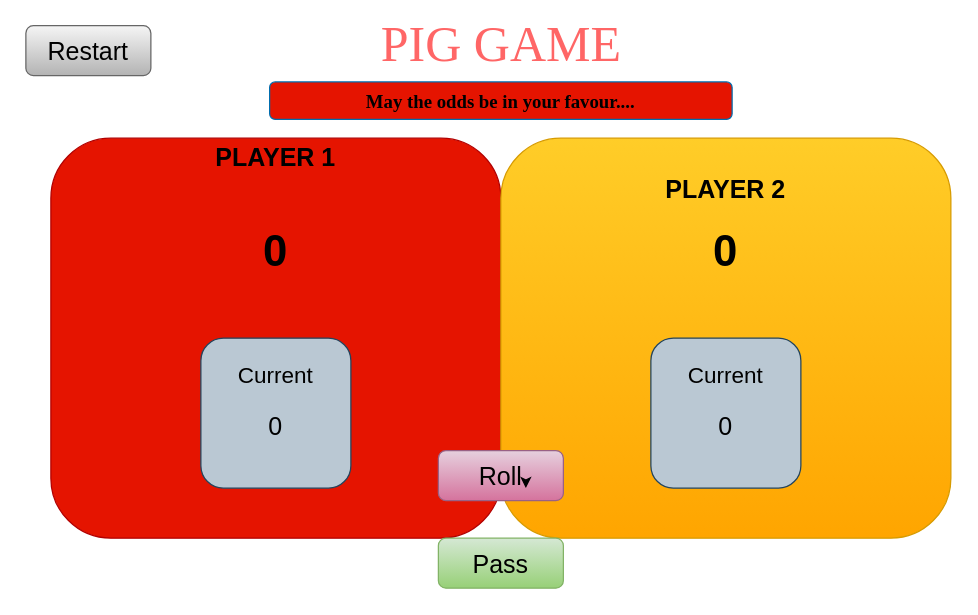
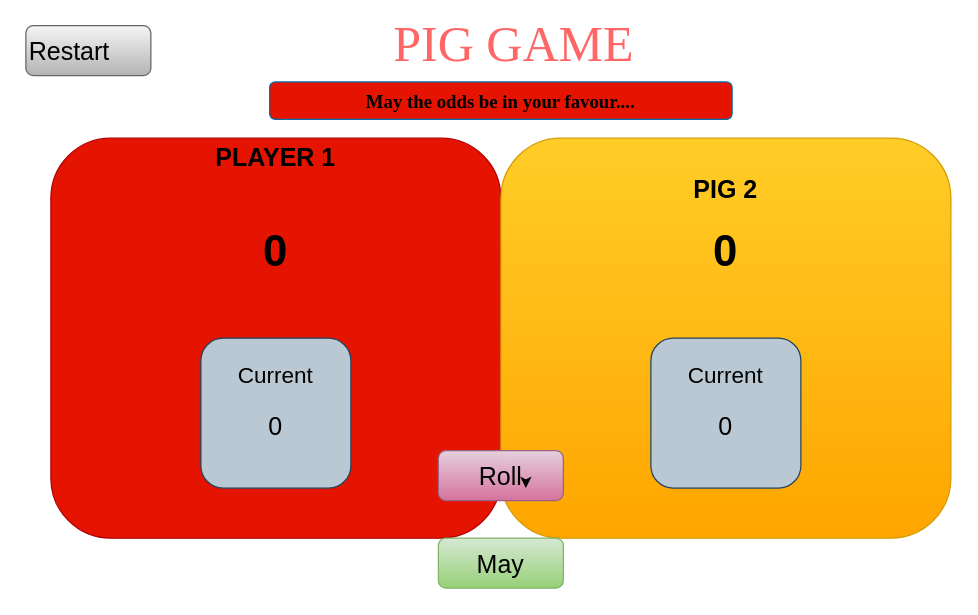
  <mxCell id="0" />
  <mxCell id="1" parent="0" />
  <mxCell id="2" value="&lt;b&gt;&lt;font style=&quot;font-size: 15px&quot; color=&quot;#000000&quot;&gt;May the odds be in your favour....&lt;/font&gt;&lt;/b&gt;" style="rounded=1;whiteSpace=wrap;html=1;fontFamily=Times New Roman;fillColor=#e51400;strokeColor=#006EAF;fontColor=#ffffff;" parent="1" vertex="1"><mxGeometry x="215" y="65" width="370" height="30" as="geometry" /></mxCell>
- <mxCell id="3" value="&lt;font color=&quot;#ff6666&quot; style=&quot;font-size: 40px&quot;&gt;PIG GAME&lt;/font&gt;" style="text;html=1;align=center;verticalAlign=middle;resizable=0;points=[];autosize=1;strokeColor=none;fontFamily=Times New Roman;" parent="1" vertex="1"><mxGeometry x="295" y="20" width="210" height="30" as="geometry" /></mxCell>
+ <mxCell id="3" value="&lt;font color=&quot;#ff6666&quot; style=&quot;font-size: 40px&quot;&gt;PIG GAME&lt;/font&gt;" style="text;html=1;align=center;verticalAlign=middle;resizable=0;points=[];autosize=1;strokeColor=none;fontFamily=Times New Roman;" parent="1" vertex="1"><mxGeometry x="305" y="20" width="210" height="30" as="geometry" /></mxCell>
  <mxCell id="4" value="" style="rounded=1;whiteSpace=wrap;html=1;fillColor=#e51400;strokeColor=#B20000;fontColor=#ffffff;" vertex="1" parent="1"><mxGeometry x="40" y="110" width="360" height="320" as="geometry" /></mxCell>
  <mxCell id="5" value="&lt;font style=&quot;font-size: 20px&quot; color=&quot;#000000&quot;&gt;&lt;b&gt;PLAYER 1&lt;/b&gt;&lt;/font&gt;" style="text;html=1;strokeColor=none;fillColor=none;align=center;verticalAlign=middle;whiteSpace=wrap;rounded=0;" vertex="1" parent="1"><mxGeometry x="160" y="115" width="120" height="20" as="geometry" /></mxCell>
  <mxCell id="6" value="&lt;b&gt;&lt;font color=&quot;#000000&quot; style=&quot;font-size: 35px&quot;&gt;0&lt;/font&gt;&lt;/b&gt;" style="text;html=1;strokeColor=none;fillColor=none;align=center;verticalAlign=middle;whiteSpace=wrap;rounded=0;" vertex="1" parent="1"><mxGeometry x="190" y="180" width="60" height="40" as="geometry" /></mxCell>
  <mxCell id="7" value="" style="rounded=1;whiteSpace=wrap;html=1;fillColor=#bac8d3;strokeColor=#23445d;" vertex="1" parent="1"><mxGeometry x="160" y="270" width="120" height="120" as="geometry" /></mxCell>
  <mxCell id="8" value="Current" style="text;html=1;strokeColor=none;fillColor=none;align=center;verticalAlign=middle;whiteSpace=wrap;rounded=0;fontSize=18;fontColor=#000000;" vertex="1" parent="1"><mxGeometry x="195" y="290" width="50" height="20" as="geometry" /></mxCell>
  <mxCell id="9" value="0" style="text;html=1;strokeColor=none;fillColor=none;align=center;verticalAlign=middle;whiteSpace=wrap;rounded=0;fontSize=20;fontColor=#000000;" vertex="1" parent="1"><mxGeometry x="200" y="330" width="40" height="20" as="geometry" /></mxCell>
  <mxCell id="10" value="" style="rounded=1;whiteSpace=wrap;html=1;fillColor=#ffcd28;strokeColor=#d79b00;gradientColor=#ffa500;" vertex="1" parent="1"><mxGeometry x="400" y="110" width="360" height="320" as="geometry" /></mxCell>
- <mxCell id="11" value="&lt;font style=&quot;font-size: 20px&quot; color=&quot;#000000&quot;&gt;&lt;b&gt;PLAYER 2&lt;/b&gt;&lt;/font&gt;" style="text;html=1;strokeColor=none;fillColor=none;align=center;verticalAlign=middle;whiteSpace=wrap;rounded=0;" vertex="1" parent="1"><mxGeometry x="520" y="140" width="120" height="20" as="geometry" /></mxCell>
+ <mxCell id="11" value="&lt;font style=&quot;font-size: 20px&quot; color=&quot;#000000&quot;&gt;&lt;b&gt;PIG 2&lt;/b&gt;&lt;/font&gt;" style="text;html=1;strokeColor=none;fillColor=none;align=center;verticalAlign=middle;whiteSpace=wrap;rounded=0;" vertex="1" parent="1"><mxGeometry x="520" y="140" width="120" height="20" as="geometry" /></mxCell>
  <mxCell id="12" value="&lt;b&gt;&lt;font color=&quot;#000000&quot; style=&quot;font-size: 35px&quot;&gt;0&lt;/font&gt;&lt;/b&gt;" style="text;html=1;strokeColor=none;fillColor=none;align=center;verticalAlign=middle;whiteSpace=wrap;rounded=0;" vertex="1" parent="1"><mxGeometry x="550" y="180" width="60" height="40" as="geometry" /></mxCell>
  <mxCell id="13" value="" style="rounded=1;whiteSpace=wrap;html=1;fillColor=#bac8d3;strokeColor=#23445d;" vertex="1" parent="1"><mxGeometry x="520" y="270" width="120" height="120" as="geometry" /></mxCell>
  <mxCell id="14" value="Current" style="text;html=1;strokeColor=none;fillColor=none;align=center;verticalAlign=middle;whiteSpace=wrap;rounded=0;fontSize=18;fontColor=#000000;" vertex="1" parent="1"><mxGeometry x="555" y="290" width="50" height="20" as="geometry" /></mxCell>
  <mxCell id="15" value="0" style="text;html=1;strokeColor=none;fillColor=none;align=center;verticalAlign=middle;whiteSpace=wrap;rounded=0;fontSize=20;fontColor=#000000;" vertex="1" parent="1"><mxGeometry x="560" y="330" width="40" height="20" as="geometry" /></mxCell>
  <mxCell id="16" value="" style="rounded=1;whiteSpace=wrap;html=1;fontSize=20;gradientColor=#d5739d;fillColor=#e6d0de;strokeColor=#996185;" vertex="1" parent="1"><mxGeometry x="350" y="360" width="100" height="40" as="geometry" /></mxCell>
  <mxCell id="17" value="Roll" style="text;html=1;strokeColor=none;fillColor=none;align=center;verticalAlign=middle;whiteSpace=wrap;rounded=0;fontSize=20;fontColor=#000000;" vertex="1" parent="1"><mxGeometry x="380" y="370" width="40" height="20" as="geometry" /></mxCell>
  <mxCell id="18" value="" style="rounded=1;whiteSpace=wrap;html=1;fontSize=20;gradientColor=#97d077;fillColor=#d5e8d4;strokeColor=#82b366;" vertex="1" parent="1"><mxGeometry x="350" y="430" width="100" height="40" as="geometry" /></mxCell>
- <mxCell id="19" value="Pass" style="text;html=1;strokeColor=none;fillColor=none;align=center;verticalAlign=middle;whiteSpace=wrap;rounded=0;fontSize=20;fontColor=#000000;" vertex="1" parent="1"><mxGeometry x="380" y="440" width="40" height="20" as="geometry" /></mxCell>
+ <mxCell id="19" value="May" style="text;html=1;strokeColor=none;fillColor=none;align=center;verticalAlign=middle;whiteSpace=wrap;rounded=0;fontSize=20;fontColor=#000000;" vertex="1" parent="1"><mxGeometry x="380" y="440" width="40" height="20" as="geometry" /></mxCell>
  <mxCell id="20" style="edgeStyle=orthogonalEdgeStyle;rounded=0;orthogonalLoop=1;jettySize=auto;html=1;exitX=1;exitY=0.75;exitDx=0;exitDy=0;entryX=1;entryY=1;entryDx=0;entryDy=0;fontSize=20;fontColor=#000000;" edge="1" parent="1" source="17" target="17"><mxGeometry relative="1" as="geometry" /></mxCell>
  <mxCell id="21" value="" style="rounded=1;whiteSpace=wrap;html=1;fontSize=20;gradientColor=#b3b3b3;fillColor=#f5f5f5;strokeColor=#666666;" vertex="1" parent="1"><mxGeometry x="20" y="20" width="100" height="40" as="geometry" /></mxCell>
- <mxCell id="22" value="Restart" style="text;html=1;strokeColor=none;fillColor=none;align=center;verticalAlign=middle;whiteSpace=wrap;rounded=0;fontSize=20;fontColor=#000000;" vertex="1" parent="1"><mxGeometry x="50" y="30" width="40" height="20" as="geometry" /></mxCell>
+ <mxCell id="22" value="Restart" style="text;html=1;strokeColor=none;fillColor=none;align=center;verticalAlign=middle;whiteSpace=wrap;rounded=0;fontSize=20;fontColor=#000000;" vertex="1" parent="1"><mxGeometry x="35" y="30" width="40" height="20" as="geometry" /></mxCell>
